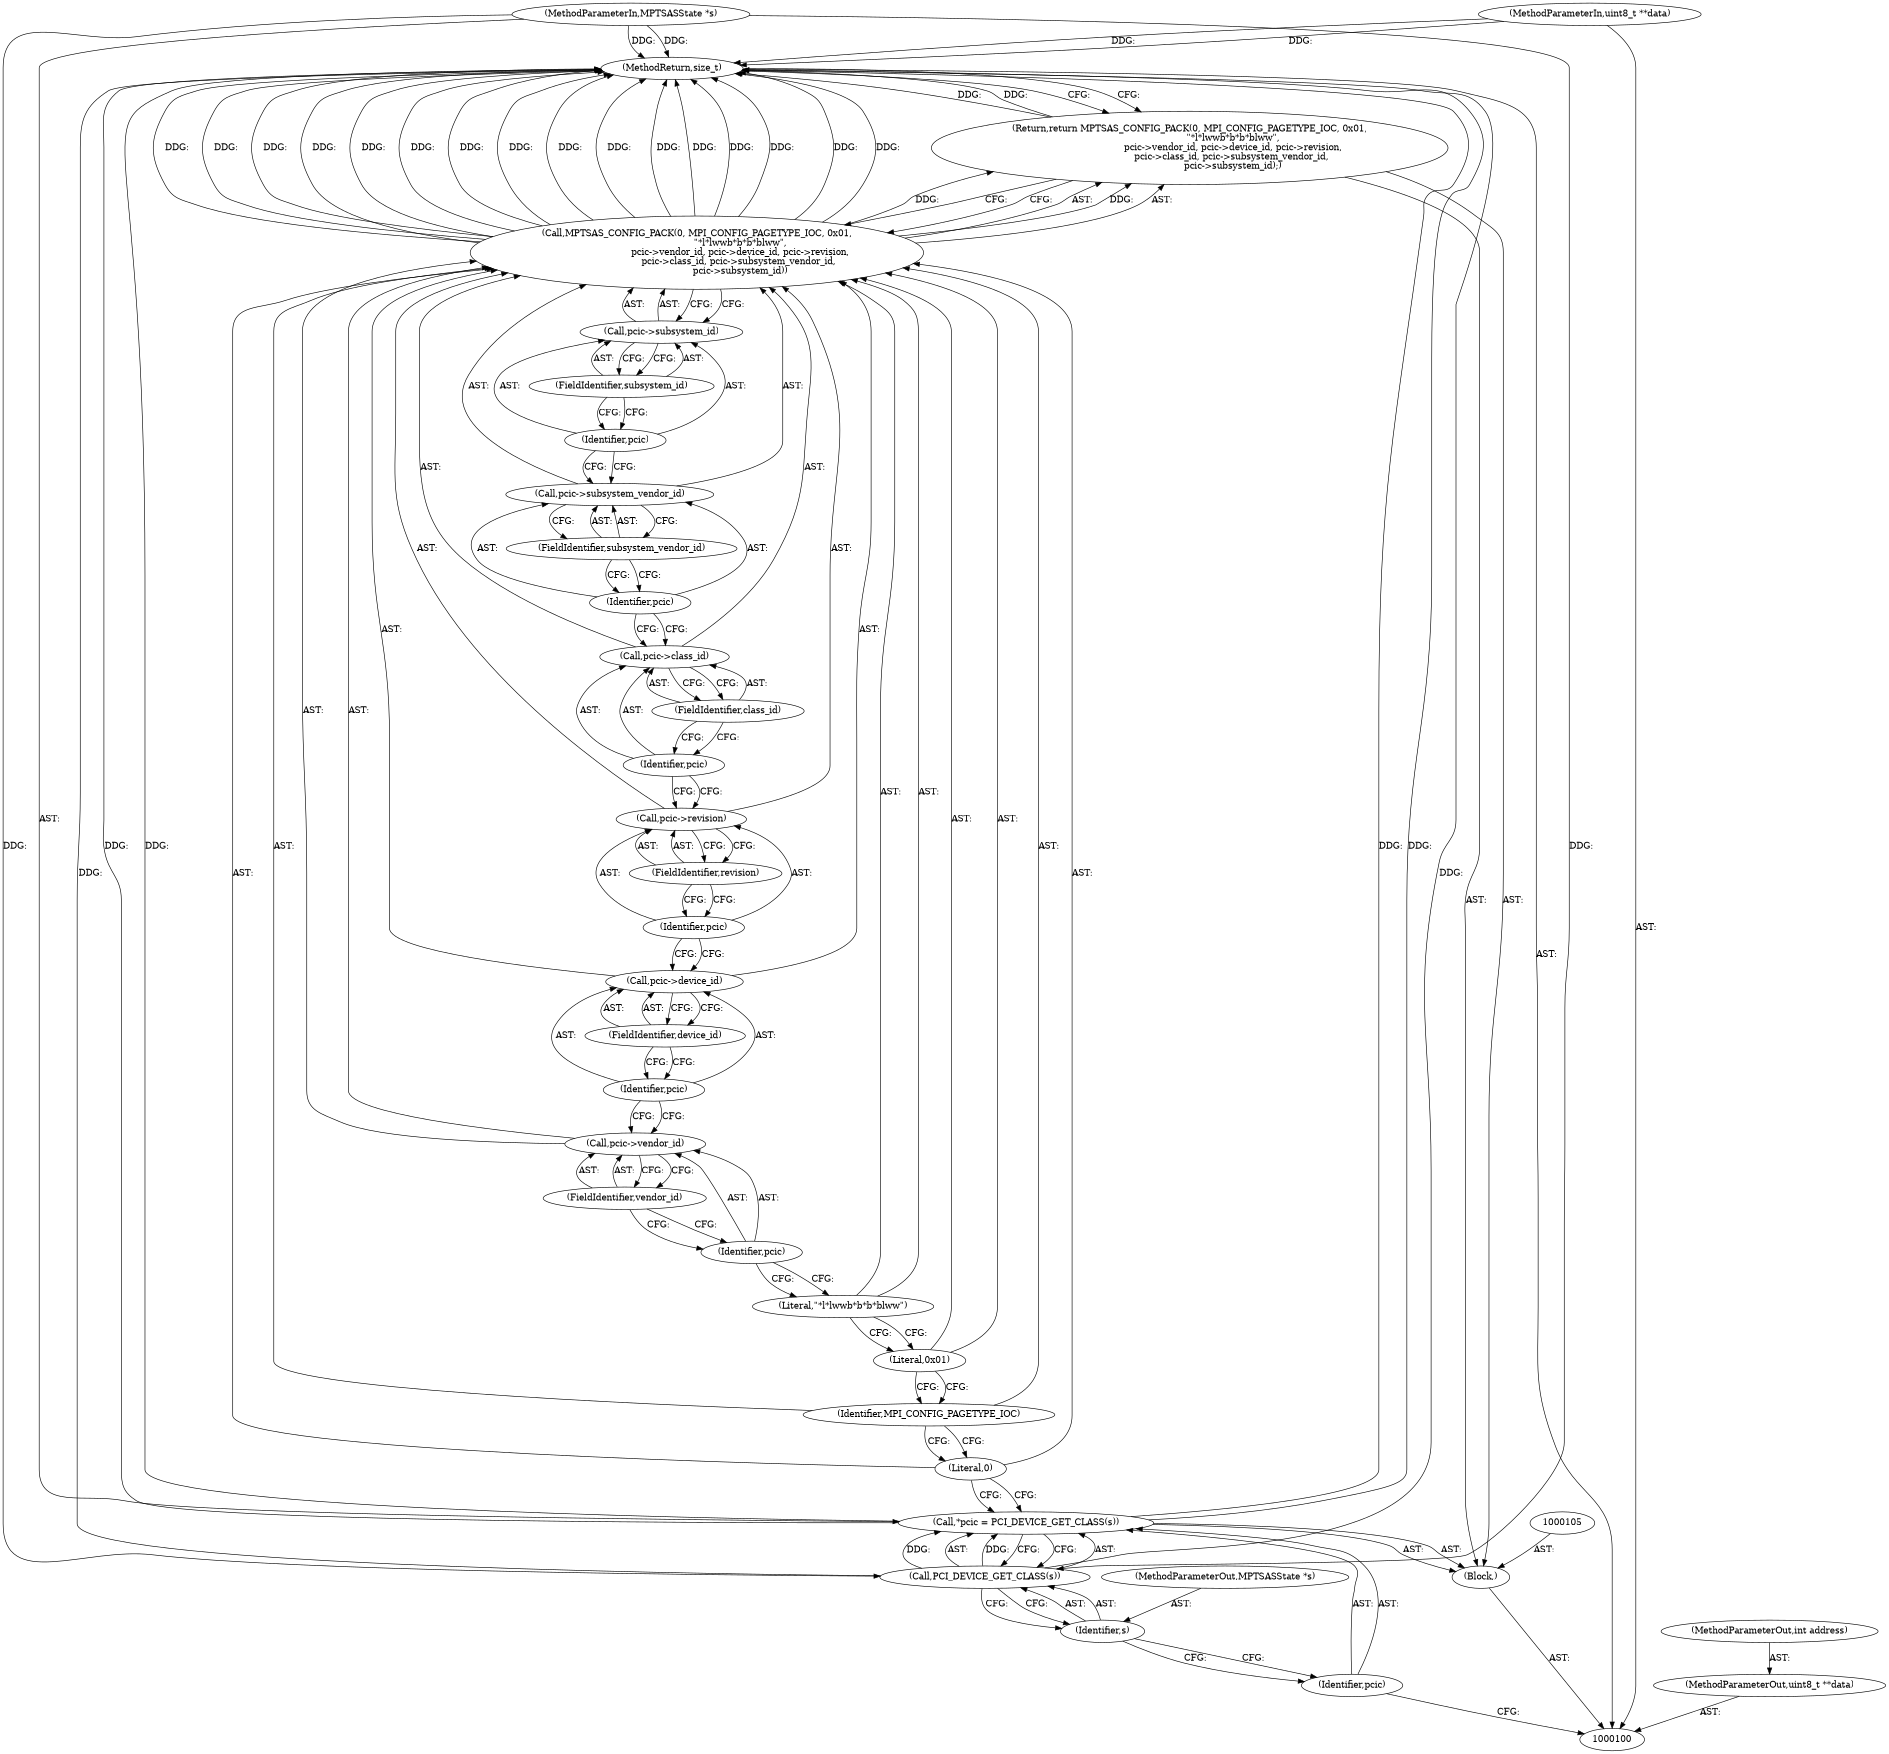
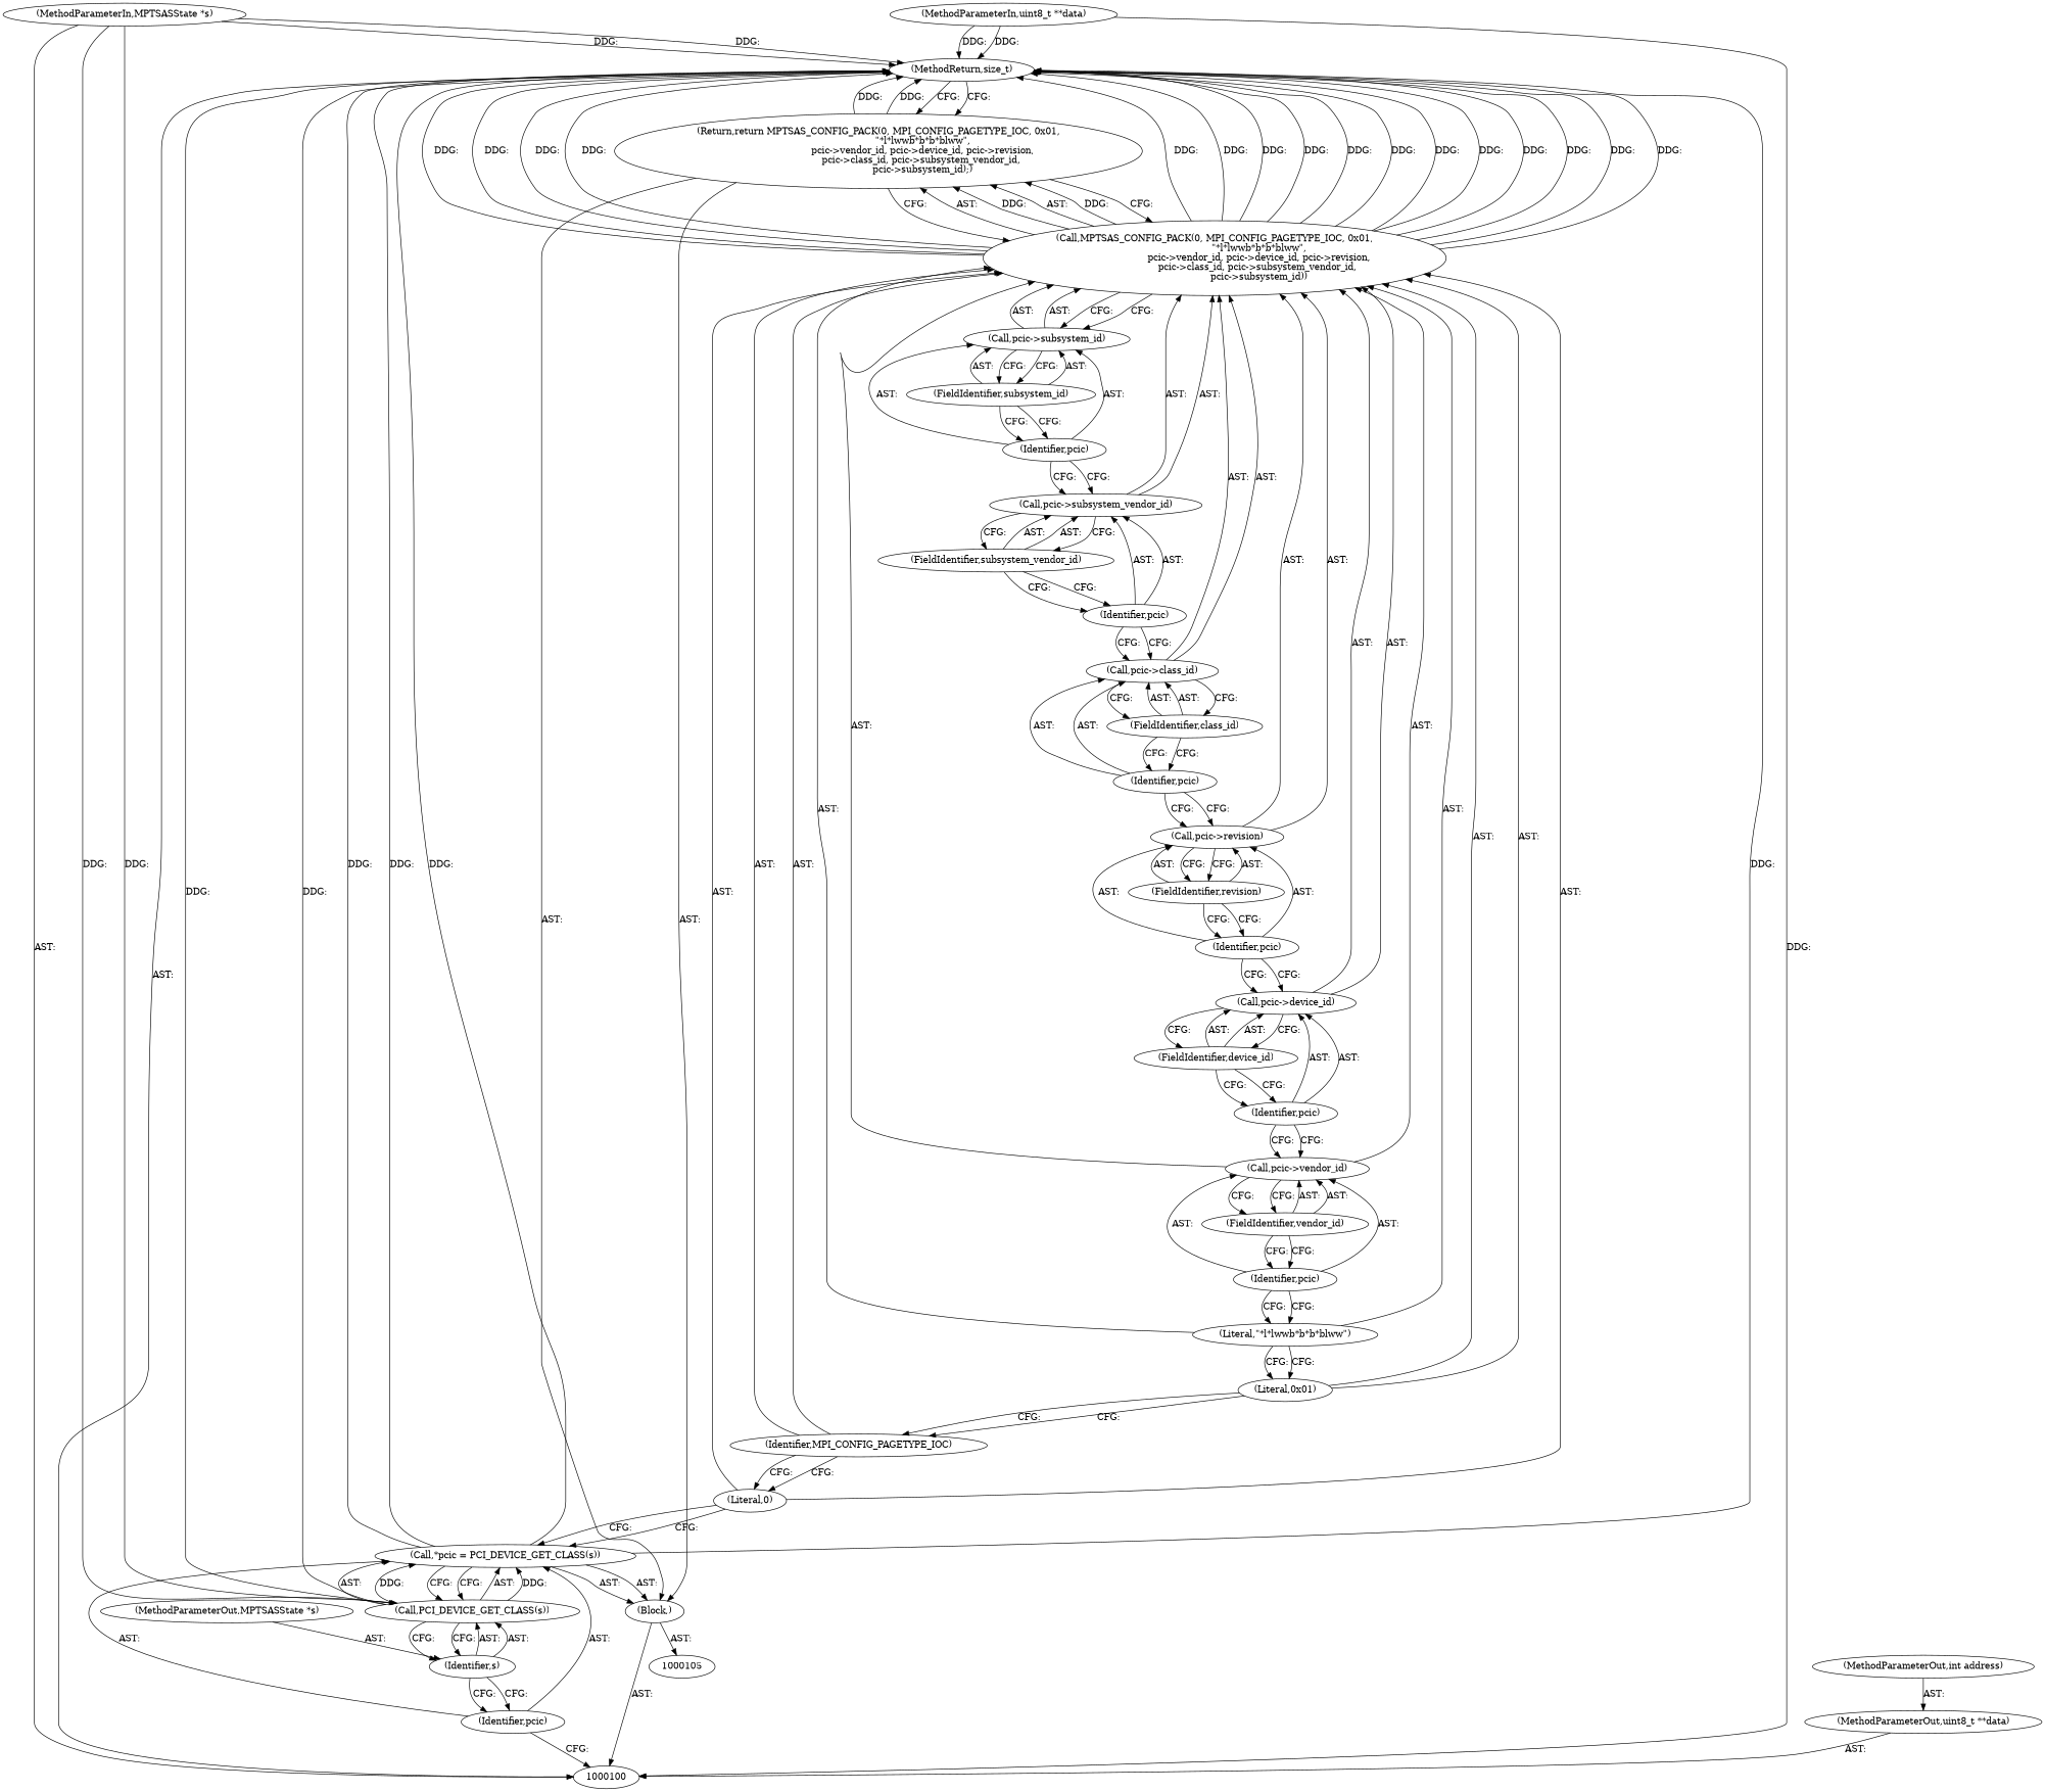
  digraph {
    n1 [label="(MethodReturn,size_t)"]
    n2 [label="(Return,return MPTSAS_CONFIG_PACK(0, MPI_CONFIG_PAGETYPE_IOC, 0x01,\n                               \"*l*lwwb*b*b*blww\",\n                               pcic->vendor_id, pcic->device_id, pcic->revision,\n                              pcic->class_id, pcic->subsystem_vendor_id,\n                               pcic->subsystem_id);)"]
    1000100
    n4 [label="(Block,)"]
    n5 [label="(Call,MPTSAS_CONFIG_PACK(0, MPI_CONFIG_PAGETYPE_IOC, 0x01,\n                               \"*l*lwwb*b*b*blww\",\n                               pcic->vendor_id, pcic->device_id, pcic->revision,\n                              pcic->class_id, pcic->subsystem_vendor_id,\n                               pcic->subsystem_id))"]
    n6 [label="(MethodParameterIn,MPTSASState *s)"]
    n7 [label="(Call,PCI_DEVICE_GET_CLASS(s))"]
    n8 [label="(Call,*pcic = PCI_DEVICE_GET_CLASS(s))"]
    n9 [label="(Identifier,s)"]
    n10 [label="(MethodParameterOut,MPTSASState *s)"]
    n11 [label="(MethodParameterIn,uint8_t **data)"]
    n12 [label="(MethodParameterOut,uint8_t **data)"]
    n13 [label="(MethodParameterOut,int address)"]
    n14 [label="(Identifier,pcic)"]
    n15 [label="(Call,pcic->subsystem_id)"]
    n16 [label="(FieldIdentifier,subsystem_id)"]
    n17 [label="(Literal,0)"]
    n18 [label="(Identifier,MPI_CONFIG_PAGETYPE_IOC)"]
    n19 [label="(Literal,0x01)"]
    n20 [label="(Literal,\"*l*lwwb*b*b*blww\")"]
    n21 [label="(Call,pcic->vendor_id)"]
    n22 [label="(FieldIdentifier,vendor_id)"]
    n23 [label="(Identifier,pcic)"]
    n24 [label="(Call,pcic->device_id)"]
    n25 [label="(FieldIdentifier,device_id)"]
    n26 [label="(Identifier,pcic)"]
    n27 [label="(Call,pcic->revision)"]
    n28 [label="(FieldIdentifier,revision)"]
    n29 [label="(Identifier,pcic)"]
    n30 [label="(Call,pcic->class_id)"]
    n31 [label="(FieldIdentifier,class_id)"]
    n32 [label="(Identifier,pcic)"]
    n33 [label="(Call,pcic->subsystem_vendor_id)"]
    n34 [label="(FieldIdentifier,subsystem_vendor_id)"]
    n35 [label="(Identifier,pcic)"]
    n36 [label="(Identifier,pcic)"]
    1000105
    n1 -> n2 [label="CFG: "]
    n1 -> n2 [label="CFG: "]
    n1 -> 1000100 [label="AST: "]
    n2 -> n1 [label="DDG: "]
    n2 -> n1 [label="DDG: "]
    n2 -> n4 [label="AST: "]
    n2 -> n4 [label="AST: "]
    n2 -> n5 [label="CFG: "]
    n2 -> n5 [label="CFG: "]
    n4 -> 1000100 [label="AST: "]
    n5 -> n1 [label="DDG: "]
    n5 -> n1 [label="DDG: "]
    n5 -> n1 [label="DDG: "]
    n5 -> n1 [label="DDG: "]
    n5 -> n1 [label="DDG: "]
    n5 -> n1 [label="DDG: "]
    n5 -> n1 [label="DDG: "]
    n5 -> n1 [label="DDG: "]
    n5 -> n1 [label="DDG: "]
    n5 -> n1 [label="DDG: "]
    n5 -> n1 [label="DDG: "]
    n5 -> n1 [label="DDG: "]
    n5 -> n1 [label="DDG: "]
    n5 -> n1 [label="DDG: "]
    n5 -> n1 [label="DDG: "]
    n5 -> n1 [label="DDG: "]
    n5 -> n2 [label="AST: "]
    n5 -> n2 [label="DDG: "]
    n5 -> n2 [label="AST: "]
    n5 -> n2 [label="DDG: "]
    n5 -> n15 [label="CFG: "]
    n5 -> n15 [label="CFG: "]
    n6 -> n1 [label="DDG: "]
    n6 -> n1 [label="DDG: "]
-   n6 -> n8 [label="AST: "]
+   n6 -> 1000100 [label="AST: "]
    n6 -> n7 [label="DDG: "]
    n6 -> n7 [label="DDG: "]
    n7 -> n1 [label="DDG: "]
    n7 -> n1 [label="DDG: "]
    n7 -> n8 [label="AST: "]
    n7 -> n8 [label="DDG: "]
    n7 -> n8 [label="AST: "]
    n7 -> n8 [label="DDG: "]
    n7 -> n9 [label="CFG: "]
    n7 -> n9 [label="CFG: "]
    n8 -> n1 [label="DDG: "]
    n8 -> n1 [label="DDG: "]
    n8 -> n1 [label="DDG: "]
    n8 -> n1 [label="DDG: "]
    n8 -> n4 [label="AST: "]
    n8 -> n4 [label="AST: "]
    n8 -> n7 [label="CFG: "]
    n8 -> n7 [label="CFG: "]
    n9 -> n7 [label="AST: "]
    n9 -> n7 [label="AST: "]
    n9 -> n14 [label="CFG: "]
    n9 -> n14 [label="CFG: "]
    n10 -> n9 [label="AST: "]
    n11 -> n1 [label="DDG: "]
    n11 -> n1 [label="DDG: "]
-   n11 -> 1000100 [label="AST: "]
+   n11 -> 1000100 [label="DDG: "]
    n12 -> 1000100 [label="AST: "]
    n13 -> n12 [label="AST: "]
    n14 -> 1000100 [label="CFG: "]
    n14 -> n8 [label="AST: "]
    n14 -> n8 [label="AST: "]
    n15 -> n5 [label="AST: "]
    n15 -> n5 [label="AST: "]
    n15 -> n16 [label="CFG: "]
    n15 -> n16 [label="CFG: "]
    n16 -> n15 [label="AST: "]
    n16 -> n15 [label="AST: "]
    n16 -> n36 [label="CFG: "]
    n16 -> n36 [label="CFG: "]
    n17 -> n5 [label="AST: "]
    n17 -> n5 [label="AST: "]
    n17 -> n8 [label="CFG: "]
    n17 -> n8 [label="CFG: "]
    n18 -> n5 [label="AST: "]
    n18 -> n5 [label="AST: "]
    n18 -> n17 [label="CFG: "]
    n18 -> n17 [label="CFG: "]
    n19 -> n5 [label="AST: "]
    n19 -> n5 [label="AST: "]
    n19 -> n18 [label="CFG: "]
    n19 -> n18 [label="CFG: "]
    n20 -> n5 [label="AST: "]
    n20 -> n5 [label="AST: "]
    n20 -> n19 [label="CFG: "]
    n20 -> n19 [label="CFG: "]
    n21 -> n5 [label="AST: "]
    n21 -> n5 [label="AST: "]
    n21 -> n22 [label="CFG: "]
    n21 -> n22 [label="CFG: "]
    n22 -> n21 [label="AST: "]
    n22 -> n21 [label="AST: "]
    n22 -> n23 [label="CFG: "]
    n22 -> n23 [label="CFG: "]
    n23 -> n20 [label="CFG: "]
    n23 -> n20 [label="CFG: "]
    n23 -> n21 [label="AST: "]
    n23 -> n21 [label="AST: "]
    n24 -> n5 [label="AST: "]
    n24 -> n5 [label="AST: "]
    n24 -> n25 [label="CFG: "]
    n24 -> n25 [label="CFG: "]
    n25 -> n24 [label="AST: "]
    n25 -> n24 [label="AST: "]
    n25 -> n26 [label="CFG: "]
    n25 -> n26 [label="CFG: "]
    n26 -> n21 [label="CFG: "]
    n26 -> n21 [label="CFG: "]
    n26 -> n24 [label="AST: "]
    n26 -> n24 [label="AST: "]
    n27 -> n5 [label="AST: "]
    n27 -> n5 [label="AST: "]
    n27 -> n28 [label="CFG: "]
    n27 -> n28 [label="CFG: "]
    n28 -> n27 [label="AST: "]
    n28 -> n27 [label="AST: "]
    n28 -> n29 [label="CFG: "]
    n28 -> n29 [label="CFG: "]
    n29 -> n24 [label="CFG: "]
    n29 -> n24 [label="CFG: "]
    n29 -> n27 [label="AST: "]
    n29 -> n27 [label="AST: "]
    n30 -> n5 [label="AST: "]
    n30 -> n5 [label="AST: "]
    n30 -> n31 [label="CFG: "]
    n30 -> n31 [label="CFG: "]
    n31 -> n30 [label="AST: "]
    n31 -> n30 [label="AST: "]
    n31 -> n32 [label="CFG: "]
    n31 -> n32 [label="CFG: "]
    n32 -> n27 [label="CFG: "]
    n32 -> n27 [label="CFG: "]
    n32 -> n30 [label="AST: "]
    n32 -> n30 [label="AST: "]
    n33 -> n5 [label="AST: "]
    n33 -> n5 [label="AST: "]
    n33 -> n34 [label="CFG: "]
    n33 -> n34 [label="CFG: "]
    n34 -> n33 [label="AST: "]
    n34 -> n33 [label="AST: "]
    n34 -> n35 [label="CFG: "]
    n34 -> n35 [label="CFG: "]
    n35 -> n30 [label="CFG: "]
    n35 -> n30 [label="CFG: "]
    n35 -> n33 [label="AST: "]
    n35 -> n33 [label="AST: "]
    n36 -> n15 [label="AST: "]
    n36 -> n15 [label="AST: "]
    n36 -> n33 [label="CFG: "]
    n36 -> n33 [label="CFG: "]
-   1000105 -> n4 [label="AST: "]
+   n4 -> 1000105 [label="AST: "]
  }
